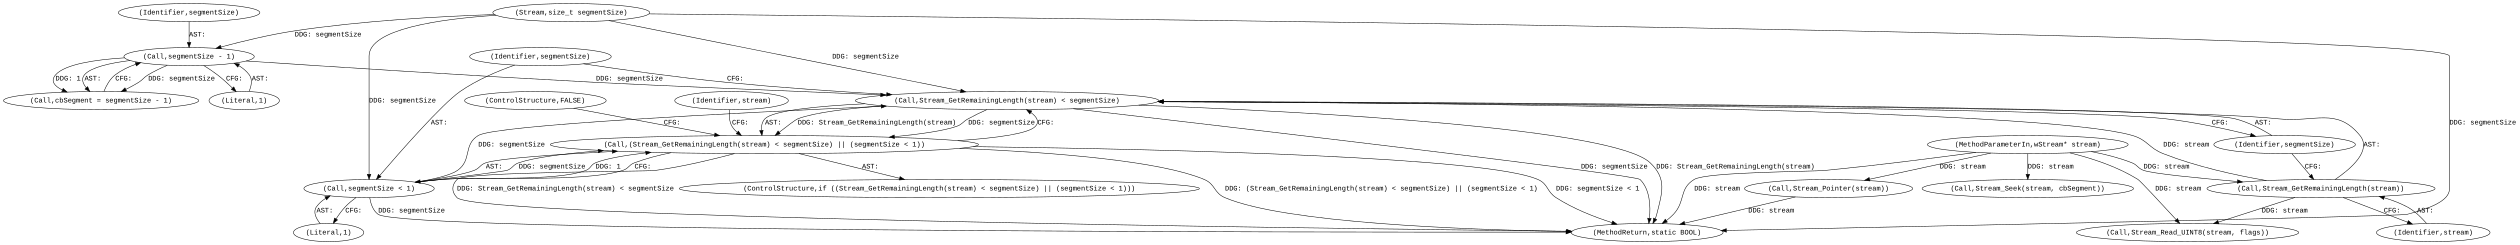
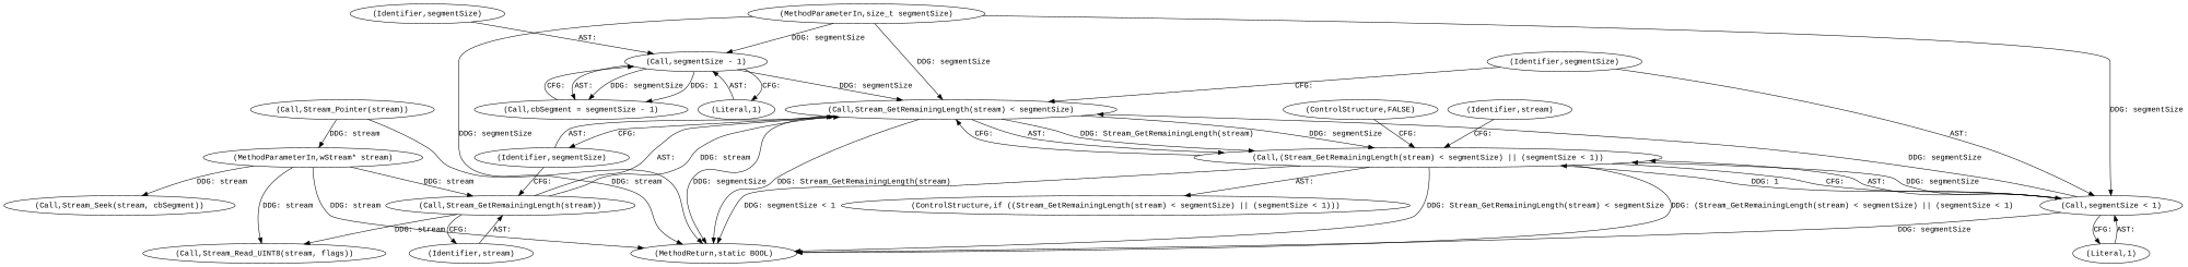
  digraph {
    fontname="Liberation Mono"
    node [fontname="Liberation Mono"]
    edge [fontname="Liberation Mono"]
    n1 [label="(Call,Stream_GetRemainingLength(stream) < segmentSize)"]
    n2 [label="(Call,(Stream_GetRemainingLength(stream) < segmentSize) || (segmentSize < 1))"]
    n3 [label="(MethodReturn,static BOOL)"]
    n4 [label="(Identifier,segmentSize)"]
    n5 [label="(Call,segmentSize < 1)"]
    n6 [label="(ControlStructure,if ((Stream_GetRemainingLength(stream) < segmentSize) || (segmentSize < 1)))"]
    n7 [label="(Literal,1)"]
    n8 [label="(Call,Stream_GetRemainingLength(stream))"]
    n9 [label="(Call,Stream_Read_UINT8(stream, flags))"]
    n10 [label="(Identifier,stream)"]
    n11 [label="(MethodParameterIn,wStream* stream)"]
    n12 [label="(Call,Stream_Pointer(stream))"]
    n13 [label="(Call,Stream_Seek(stream, cbSegment))"]
    n14 [label="(Call,segmentSize - 1)"]
    n15 [label="(Literal,1)"]
    n16 [label="(Call,cbSegment = segmentSize - 1)"]
-   n17 [label="(Stream,size_t segmentSize)"]
+   n17 [label="(MethodParameterIn,size_t segmentSize)"]
    n18 [label="(Identifier,segmentSize)"]
    n19 [label="(ControlStructure,FALSE)"]
    n20 [label="(Identifier,stream)"]
    n21 [label="(Identifier,segmentSize)"]
    n1 -> n2 [label="AST: "]
    n1 -> n2 [label="DDG: Stream_GetRemainingLength(stream)"]
    n1 -> n2 [label="DDG: segmentSize"]
    n1 -> n3 [label="DDG: segmentSize"]
    n1 -> n3 [label="DDG: Stream_GetRemainingLength(stream)"]
    n1 -> n4 [label="CFG: "]
    n2 -> n1 [label="CFG: "]
    n2 -> n3 [label="DDG: Stream_GetRemainingLength(stream) < segmentSize"]
    n2 -> n3 [label="DDG: (Stream_GetRemainingLength(stream) < segmentSize) || (segmentSize < 1)"]
    n2 -> n3 [label="DDG: segmentSize < 1"]
    n2 -> n5 [label="CFG: "]
    n2 -> n6 [label="AST: "]
    n4 -> n1 [label="AST: "]
    n4 -> n8 [label="CFG: "]
    n5 -> n1 [label="DDG: segmentSize"]
    n5 -> n2 [label="AST: "]
    n5 -> n2 [label="DDG: segmentSize"]
    n5 -> n2 [label="DDG: 1"]
    n5 -> n3 [label="DDG: segmentSize"]
    n5 -> n7 [label="CFG: "]
    n7 -> n5 [label="AST: "]
    n8 -> n1 [label="AST: "]
    n8 -> n1 [label="DDG: stream"]
    n8 -> n9 [label="DDG: stream"]
    n8 -> n10 [label="CFG: "]
    n10 -> n8 [label="AST: "]
    n11 -> n3 [label="DDG: stream"]
    n11 -> n8 [label="DDG: stream"]
    n11 -> n9 [label="DDG: stream"]
-   n11 -> n12 [label="DDG: stream"]
+   n12 -> n11 [label="DDG: stream"]
    n11 -> n13 [label="DDG: stream"]
    n12 -> n3 [label="DDG: stream"]
    n14 -> n1 [label="DDG: segmentSize"]
    n14 -> n15 [label="CFG: "]
    n14 -> n16 [label="AST: "]
    n14 -> n16 [label="DDG: segmentSize"]
    n14 -> n16 [label="DDG: 1"]
    n15 -> n14 [label="AST: "]
    n16 -> n14 [label="CFG: "]
    n17 -> n1 [label="DDG: segmentSize"]
    n17 -> n3 [label="DDG: segmentSize"]
    n17 -> n5 [label="DDG: segmentSize"]
    n17 -> n14 [label="DDG: segmentSize"]
    n18 -> n14 [label="AST: "]
    n19 -> n2 [label="CFG: "]
    n20 -> n2 [label="CFG: "]
    n21 -> n1 [label="CFG: "]
    n21 -> n5 [label="AST: "]
  }
